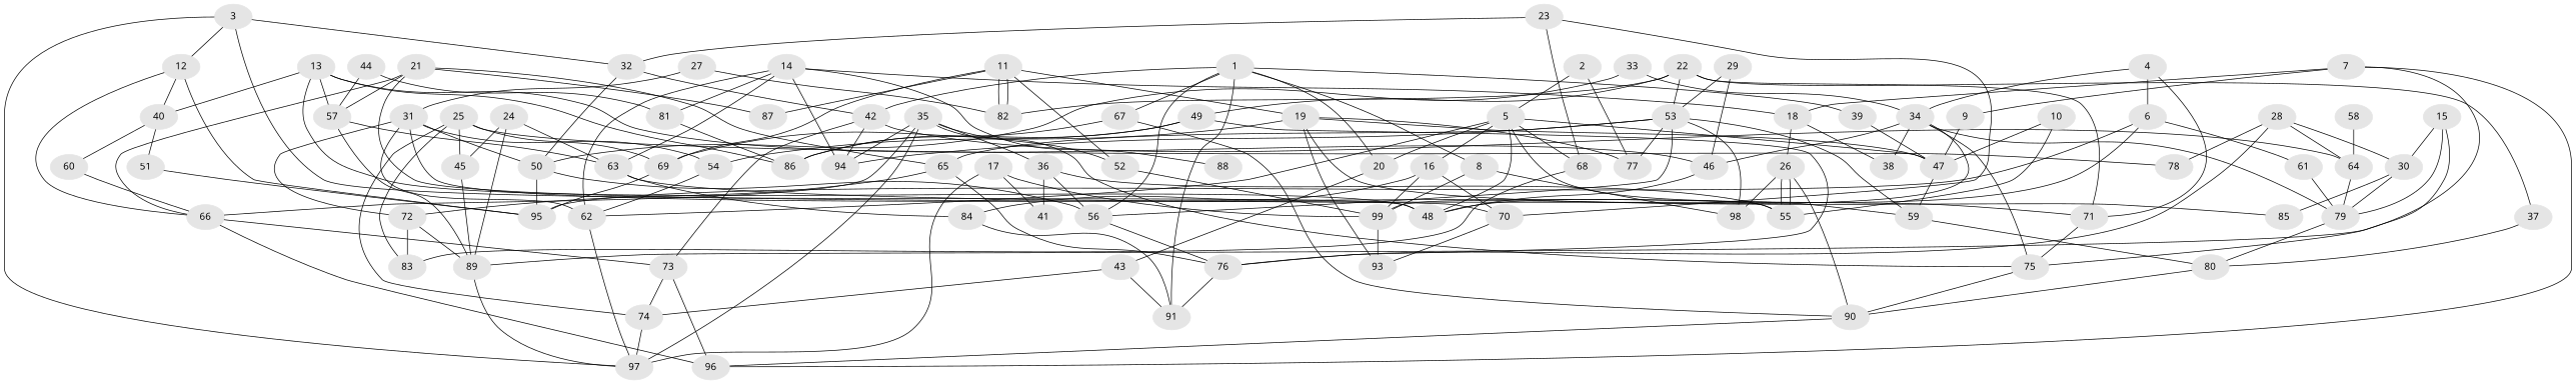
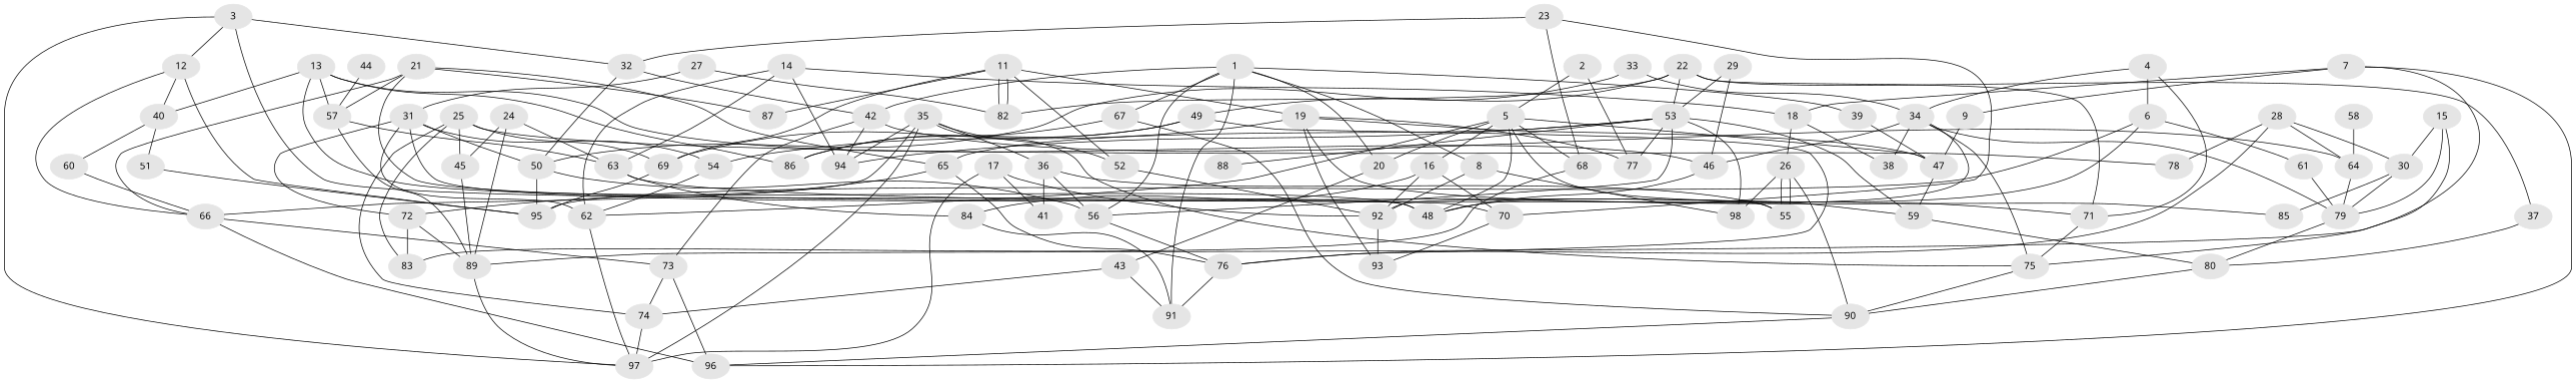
  graph {
    fontname="Noto Sans"
    node [color=gray90 fontname="Noto Sans" style=filled]
    edge [fontname="Noto Sans"]
    1
    8
    20
    39
    42
    56
    67
    91
-   92 [label=99]
+   92
    98
    43
    47
    94
    64
    73
    76
    86
    90
    2
    5
    77
    48
    16
    59
    62
    68
    3
    12
    32
    97
    95
    40
    66
    50
    4
    6
    34
    71
    61
    46
    75
    79
    38
    70
    84
    80
    83
    7
    9
    18
    89
    96
    26
    93
-   10
    55
    11
    19
    52
    69
    82
    87
    54
    85
    51
    60
    13
    57
    63
    14
-   81
    15
    30
    17
    41
    74
    21
    65
    72
    22
    37
    49
    53
    88
    23
    24
    45
    25
    78
    27
    31
    28
    29
    33
    35
    36
    58
    44
    1 -- 8
    1 -- 20
    1 -- 39
    1 -- 42
    1 -- 56
    1 -- 67
    1 -- 91
    8 -- 92
    8 -- 98
    20 -- 43
    39 -- 47
    42 -- 94
    42 -- 64
    42 -- 73
    56 -- 76
    67 -- 86
    67 -- 90
    92 -- 93
    43 -- 91
    43 -- 74
    47 -- 59
    64 -- 79
    73 -- 96
    73 -- 74
    76 -- 91
    90 -- 96
    2 -- 5
    2 -- 77
    5 -- 20
    5 -- 47
    5 -- 48
    5 -- 16
    5 -- 59
    5 -- 62
    5 -- 68
    16 -- 92
    16 -- 70
    16 -- 84
    59 -- 80
    62 -- 97
    68 -- 83
    3 -- 48
    3 -- 12
    3 -- 32
    3 -- 97
    12 -- 95
    12 -- 40
    12 -- 66
    32 -- 42
    32 -- 50
    40 -- 51
    40 -- 60
    66 -- 73
    66 -- 96
    50 -- 56
    50 -- 95
    4 -- 6
    4 -- 34
    4 -- 71
    6 -- 48
    6 -- 95
    6 -- 61
    34 -- 92
    34 -- 46
    34 -- 75
    34 -- 79
    34 -- 38
    71 -- 75
    61 -- 79
    46 -- 48
    75 -- 90
    79 -- 80
    70 -- 93
    84 -- 91
    80 -- 90
    7 -- 9
    7 -- 18
    7 -- 89
    7 -- 96
    9 -- 47
    18 -- 38
    18 -- 26
    89 -- 97
    26 -- 98
    26 -- 90
    26 -- 55
    26 -- 55
-   10 -- 47
-   10 -- 55
    11 -- 19
    11 -- 52
    11 -- 69
    11 -- 82
    11 -- 82
    11 -- 87
    19 -- 47
    19 -- 77
    19 -- 93
    19 -- 54
    19 -- 85
    52 -- 92
    69 -- 95
    54 -- 62
    51 -- 95
    60 -- 66
    13 -- 86
    13 -- 48
    13 -- 40
    13 -- 46
    13 -- 57
    57 -- 89
    57 -- 63
    63 -- 71
    63 -- 84
    14 -- 94
    14 -- 62
    14 -- 18
    14 -- 63
-   14 -- 81
-   81 -- 86
    15 -- 75
    15 -- 79
    15 -- 30
    30 -- 79
    30 -- 85
    17 -- 92
    17 -- 97
    17 -- 41
    74 -- 97
    21 -- 66
    21 -- 70
    21 -- 87
    21 -- 57
    21 -- 65
    65 -- 76
    65 -- 72
    72 -- 83
    72 -- 89
    22 -- 71
    22 -- 82
    22 -- 37
    22 -- 49
    22 -- 53
    37 -- 80
    49 -- 76
    49 -- 86
    49 -- 69
    53 -- 56
    53 -- 98
    53 -- 94
    53 -- 77
    53 -- 59
    53 -- 65
-   14 -- 88
+   53 -- 88
    23 -- 68
    23 -- 32
    23 -- 70
    24 -- 89
    24 -- 63
    24 -- 45
    45 -- 89
    25 -- 83
    25 -- 69
    25 -- 74
    25 -- 45
    25 -- 78
    27 -- 82
    27 -- 31
    31 -- 62
    31 -- 50
    31 -- 55
    31 -- 54
    31 -- 72
    28 -- 64
    28 -- 76
    28 -- 30
    28 -- 78
    29 -- 46
    29 -- 53
    33 -- 50
    33 -- 34
    35 -- 94
    35 -- 97
    35 -- 66
    35 -- 75
    35 -- 52
    35 -- 36
    36 -- 56
    36 -- 55
    36 -- 41
    58 -- 64
    44 -- 57
-   44 -- 81
  }
